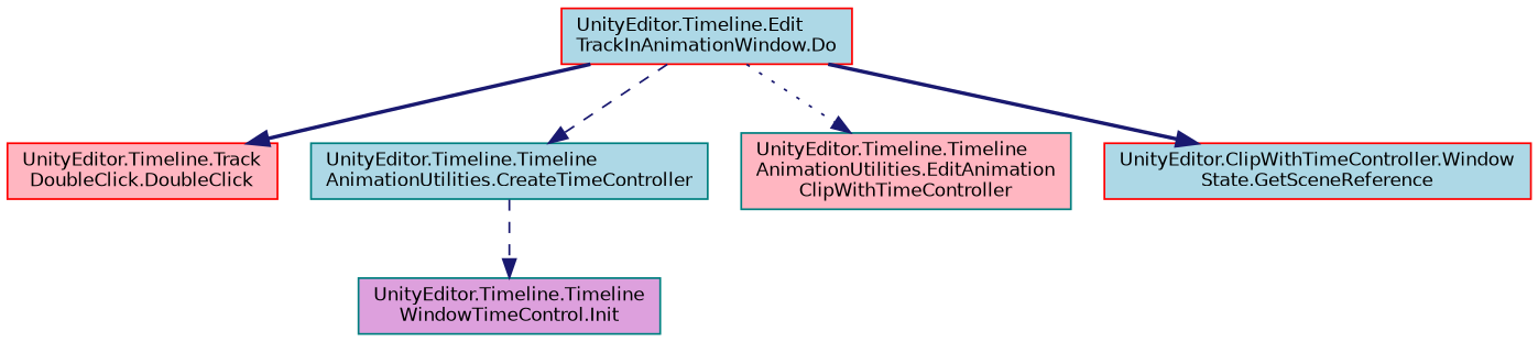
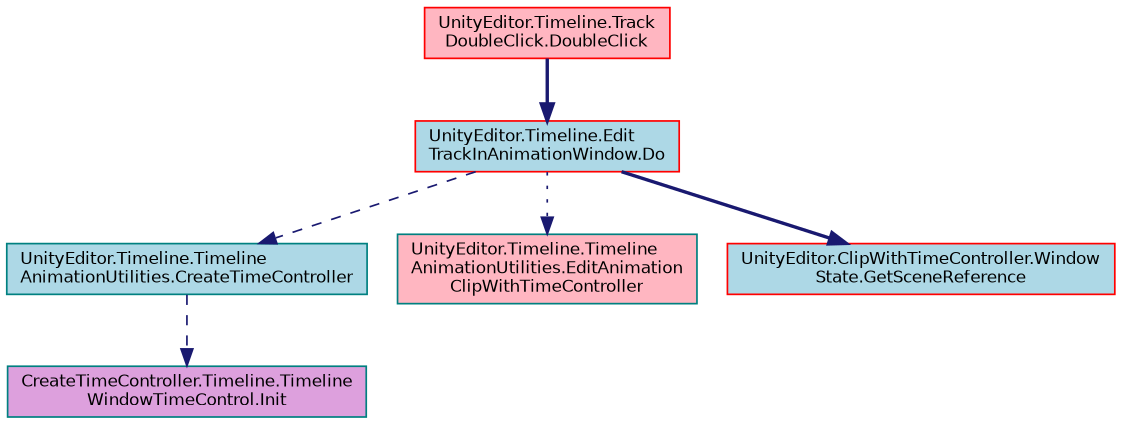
  digraph {
    rankdir=TB
    node [color=red fillcolor=lightblue fontname=Helvetica fontsize=10 shape=record style=filled]
    edge [color=midnightblue fontname=Helvetica fontsize=10 labelfontname=Helvetica labelfontsize=10 style=bold]
    n1 [fillcolor=lightpink fontcolor=black height=0.2 label="UnityEditor.Timeline.Track\lDoubleClick.DoubleClick" width=0.4]
    n2 [height=0.2 label="UnityEditor.Timeline.Edit\lTrackInAnimationWindow.Do" width=0.4]
    n3 [color=teal height=0.2 label="UnityEditor.Timeline.Timeline\lAnimationUtilities.CreateTimeController" width=0.4]
    n4 [color=teal fillcolor=lightpink height=0.2 label="UnityEditor.Timeline.Timeline\lAnimationUtilities.EditAnimation\lClipWithTimeController" width=0.4]
    n5 [height=0.2 label="UnityEditor.ClipWithTimeController.Window\lState.GetSceneReference" width=0.4]
-   n6 [color=teal fillcolor=plum height=0.2 label="UnityEditor.Timeline.Timeline\lWindowTimeControl.Init" width=0.4]
-   n2 -> n1
+   n6 [color=teal fillcolor=plum height=0.2 label="CreateTimeController.Timeline.Timeline\lWindowTimeControl.Init" width=0.4]
+   n1 -> n2
    n2 -> n3 [style=dashed]
    n2 -> n4 [style=dotted]
    n2 -> n5
    n3 -> n6 [style=dashed]
  }
